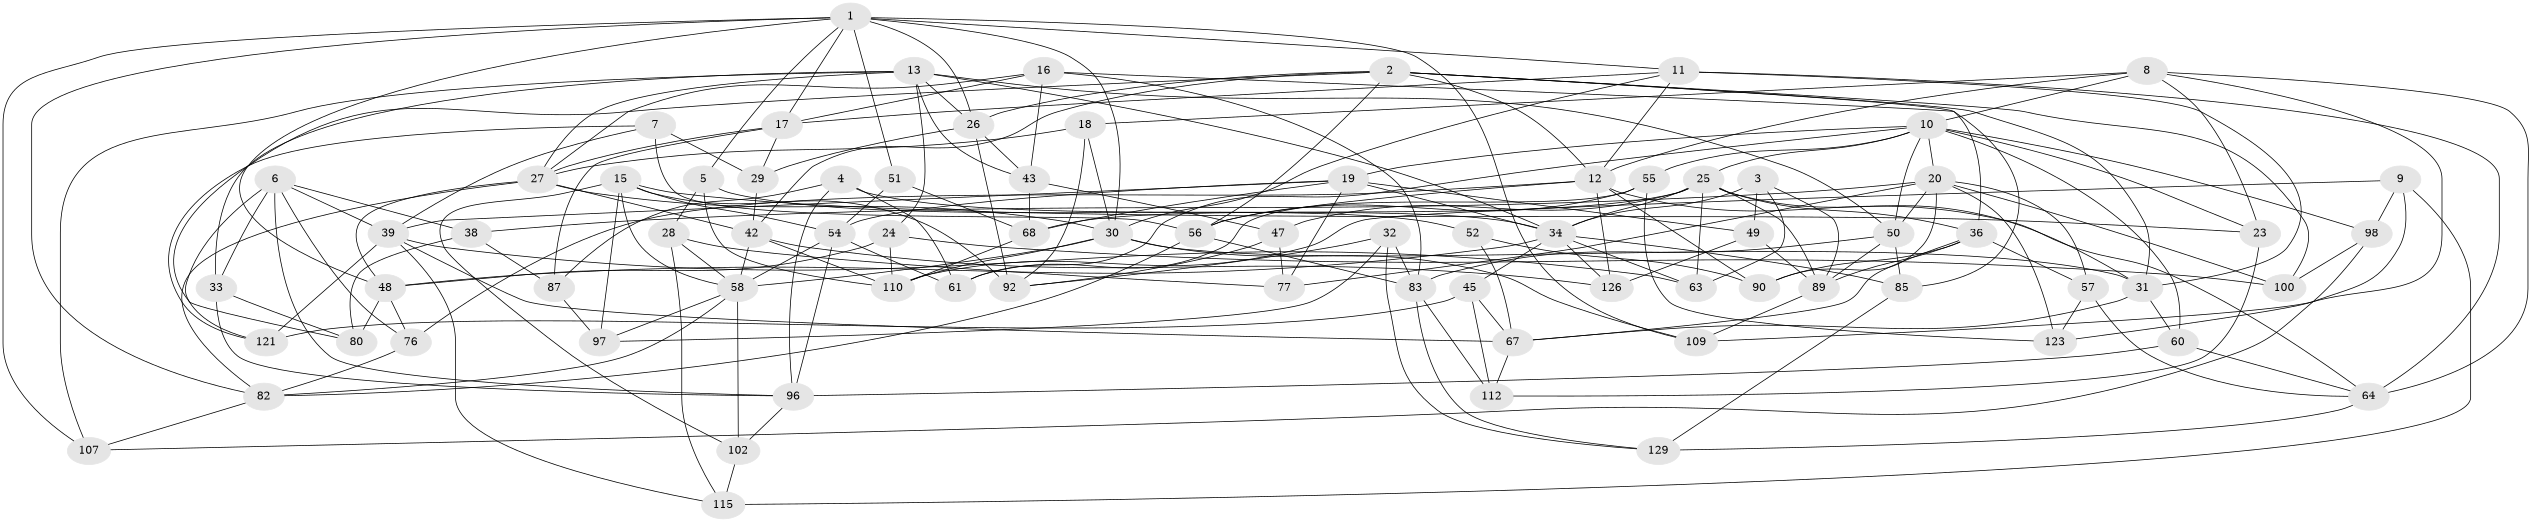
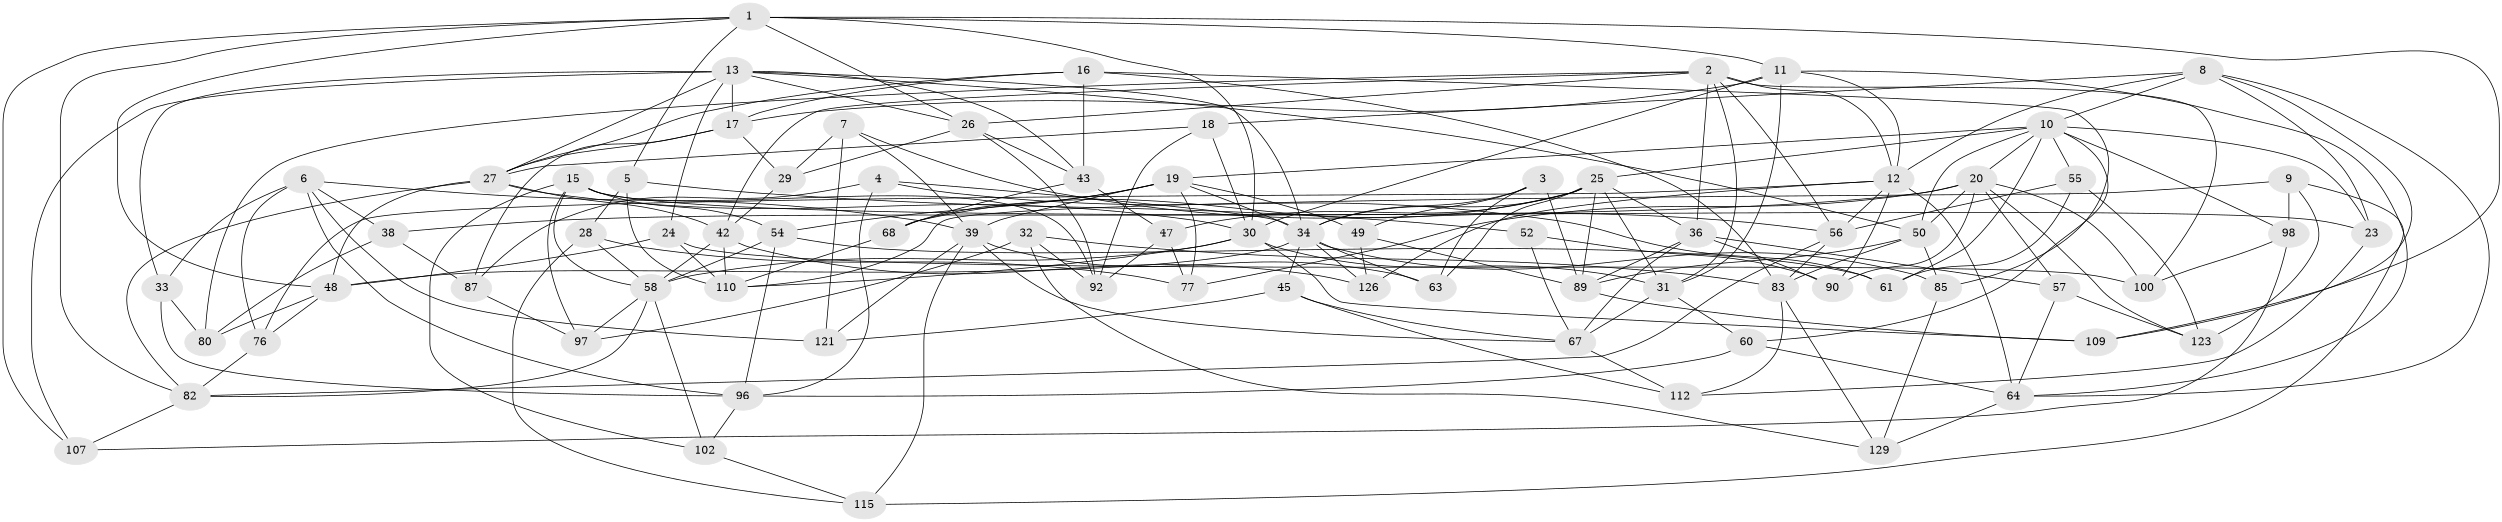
  graph {
    node [color=gray90 style=filled]
    1 [super="+22+14"]
    5
    11 [super="+116"]
    17 [super="+91"]
    26 [super="+37"]
    30 [super="+53+44"]
    48 [super="+73"]
-   51
    82 [super="+108"]
    107
    109
    28 [super="+120"]
    52
    110 [super="+117"]
    12 [super="+105+131"]
    31 [super="+106"]
    64 [super="+111"]
    87
    29
    27 [super="+71+88"]
    43 [super="+103"]
    92 [super="+93"]
    58 [super="+86"]
    80
    76
    54 [super="+74"]
    68 [super="+125"]
    2 [super="+38+59"]
    36 [super="+72"]
    42 [super="+46"]
    56 [super="+62"]
    100
    90
    126
    60
    67 [super="+79"]
    89 [super="+95"]
    57
    83 [super="+119"]
    34 [super="+40+81"]
    63
    85
    45
    3
    49
    4
    61
    96 [super="+118"]
    97
    102
    115
    77
    6 [super="+121"]
    33
    n55 [label=38]
    39 [super="+69"]
    n57 [label=121]
    7
    8 [super="+41"]
    10 [super="+128+130"]
    18
    23
    98
    19 [super="+70+21"]
    20 [super="+65"]
    25 [super="+78+75"]
    50 [super="+101"]
    55
    112
    129
    9
    123
    47
    13 [super="+104+84"]
    24
    15 [super="+122"]
    16 [super="+127"]
    32
    1 -- 5
    1 -- 11
-   1 -- 17
+   13 -- 17
    1 -- 26
    1 -- 30
    1 -- 48
-   1 -- 51
    1 -- 82
    1 -- 107
    1 -- 109
    5 -- 28
    5 -- 52
    5 -- 110
    11 -- 17
    11 -- 30
    11 -- 12
    11 -- 31
    11 -- 64
    17 -- 87
    17 -- 29
    17 -- 27
    26 -- 29
    26 -- 43
    26 -- 92
    30 -- 109
    30 -- 110
    30 -- 31
    30 -- 58
    48 -- 80
    48 -- 76
-   51 -- 54
-   51 -- 68
    82 -- 107
    28 -- 58
    28 -- 115
    28 -- 77
    52 -- 90
    52 -- 67
    12 -- 64
    12 -- 76
    12 -- 56
    12 -- 90
    12 -- 126
    31 -- 60
    31 -- 67
    64 -- 129
    87 -- 97
    29 -- 42
    27 -- 30
    27 -- 48
    27 -- 82
    27 -- 42
    43 -- 68
    43 -- 47
    58 -- 82
    58 -- 97
    58 -- 102
    76 -- 82
    54 -- 58
    54 -- 61
    54 -- 96
    68 -- 110
    2 -- 26
    2 -- 12
    2 -- 31
    2 -- 80
    2 -- 36
    2 -- 42
    2 -- 56
    2 -- 100
    36 -- 90
    36 -- 67
    36 -- 89
    36 -- 57
    42 -- 110
    42 -- 58
    42 -- 126
    56 -- 82
    56 -- 83
    60 -- 64
    60 -- 96
    67 -- 112
    89 -- 109
    57 -- 64
    57 -- 123
    83 -- 112
    83 -- 129
    34 -- 48
    34 -- 126
    34 -- 63
    34 -- 85
    34 -- 45
    85 -- 129
    45 -- 67
    45 -- n57
    45 -- 112
    3 -- 89
    3 -- 34
    3 -- 63
    3 -- 49
    49 -- 126
    49 -- 89
    4 -- 87
    4 -- 34
    4 -- 61
    4 -- 96
    96 -- 102
    102 -- 115
    6 -- 76
    6 -- 96
    6 -- 33
    6 -- n55
    6 -- 39
    6 -- n57
    33 -- 80
    33 -- 96
    n55 -- 87
    n55 -- 80
    39 -- 67
    39 -- 63
    39 -- 115
    39 -- n57
    7 -- 29
    7 -- 56
    7 -- 39
    7 -- n57
    8 -- 109
    8 -- 12
    8 -- 64
    8 -- 10
    8 -- 18
    8 -- 23
    10 -- 60
    10 -- 61
    10 -- 23
    10 -- 98
    10 -- 19
    10 -- 20
    10 -- 25
    10 -- 50
    10 -- 55
    18 -- 30
    18 -- 27
    18 -- 92
    23 -- 112
    98 -- 107
    98 -- 100
    19 -- 54
    19 -- 68 [weight=2]
    19 -- 34
    19 -- 49
    19 -- 77
    19 -- 39
    20 -- 100
    20 -- 90
    20 -- 57
    20 -- 77
    20 -- n55
    20 -- 50
    20 -- 123
    25 -- 31
    25 -- 68
    25 -- 36
    25 -- 89
    25 -- 34
    25 -- 63
    25 -- 47
    50 -- 89
    50 -- 83
    50 -- 85
    55 -- 56
    55 -- 61
    55 -- 123
    9 -- 110
    9 -- 115
    9 -- 98
    9 -- 123
    47 -- 92
    47 -- 77
    13 -- 26
    13 -- 107
    13 -- 27
    13 -- 43
    13 -- 34
    13 -- 33
    13 -- 50
    13 -- 24
    24 -- 48
    24 -- 110
    24 -- 100
    15 -- 92
    15 -- 58
    15 -- 54
    15 -- 97
    15 -- 102
    15 -- 23
    16 -- 17
    16 -- 27
    16 -- 43 [weight=2]
    16 -- 83
    16 -- 85
    32 -- 92
    32 -- 83
    32 -- 97
    32 -- 129
  }
